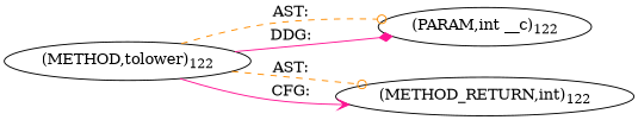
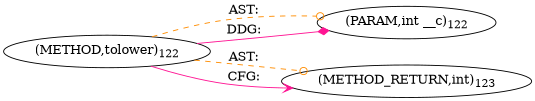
  digraph {
    rankdir=LR
    edge [arrowhead=odot color=darkorange style=dashed]
    n1 [label=<(METHOD,tolower)<SUB>122</SUB>>]
    n2 [label=<(PARAM,int __c)<SUB>122</SUB>>]
-   n3 [label=<(METHOD_RETURN,int)<SUB>122</SUB>>]
+   n3 [label=<(METHOD_RETURN,int)<SUB>123</SUB>>]
    n1 -> n2 [label="AST: "]
    n1 -> n2 [arrowhead=diamond color=deeppink label="DDG: " style=solid]
    n1 -> n3 [label="AST: "]
    n1 -> n3 [arrowhead=vee color=deeppink label="CFG: " style=solid]
  }
